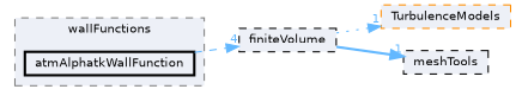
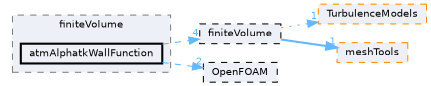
  digraph {
    compound=true
    rankdir=LR
    node [color=black fillcolor="#edf0f7" fontname=Helvetica fontsize=10 shape=box style="filled,dashed"]
    edge [color=steelblue1 fontcolor=steelblue1 fontname=Helvetica fontsize=10 headlabel=1 labeldistance=1.5 labelfontname=Helvetica labelfontsize=10 style=dashed]
    n1 [height=0.2 label=atmAlphatkWallFunction style="filled,bold" width=0.4]
    n2 [height=0.2 label=finiteVolume width=0.4]
+   n3 [height=0.2 label=OpenFOAM width=0.4]
    n4 [color=darkorange height=0.2 label=TurbulenceModels width=0.4]
-   n5 [height=0.2 label=meshTools width=0.4]
+   n5 [color=darkorange height=0.2 label=meshTools width=0.4]
    subgraph cluster_1 {
      bgcolor="#edf0f7"
      fontname=Helvetica
      fontsize=10
-     label=wallFunctions
+     label=finiteVolume
      pencolor=grey50
      style="filled,dashed"
      n1
    }
    n1 -> n2 [headlabel=4]
+   n1 -> n3 [headlabel=2]
    n2 -> n4 [style=dotted]
    n2 -> n5 [style=bold]
  }
